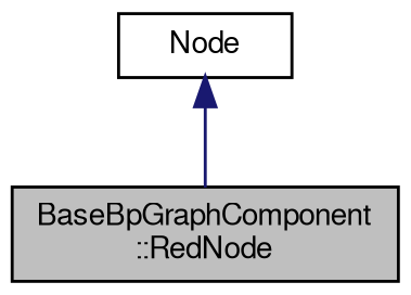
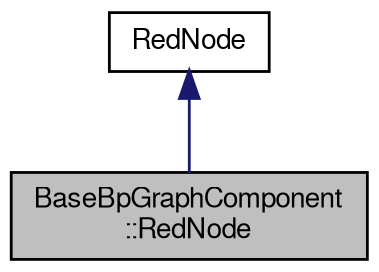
  digraph {
    node [color=black fontname=FreeSans fontsize=10 shape=record style=filled]
    n1 [fillcolor=grey75 fontcolor=black height=0.2 label="BaseBpGraphComponent\l::RedNode" width=0.4]
-   n2 [fillcolor=white height=0.2 label="Node" width=0.4]
+   n2 [fillcolor=white height=0.2 label=RedNode width=0.4]
    n2 -> n1 [color=midnightblue dir=back fontname=FreeSans fontsize=10 labelfontname=FreeSans labelfontsize=10 style=solid]
  }
